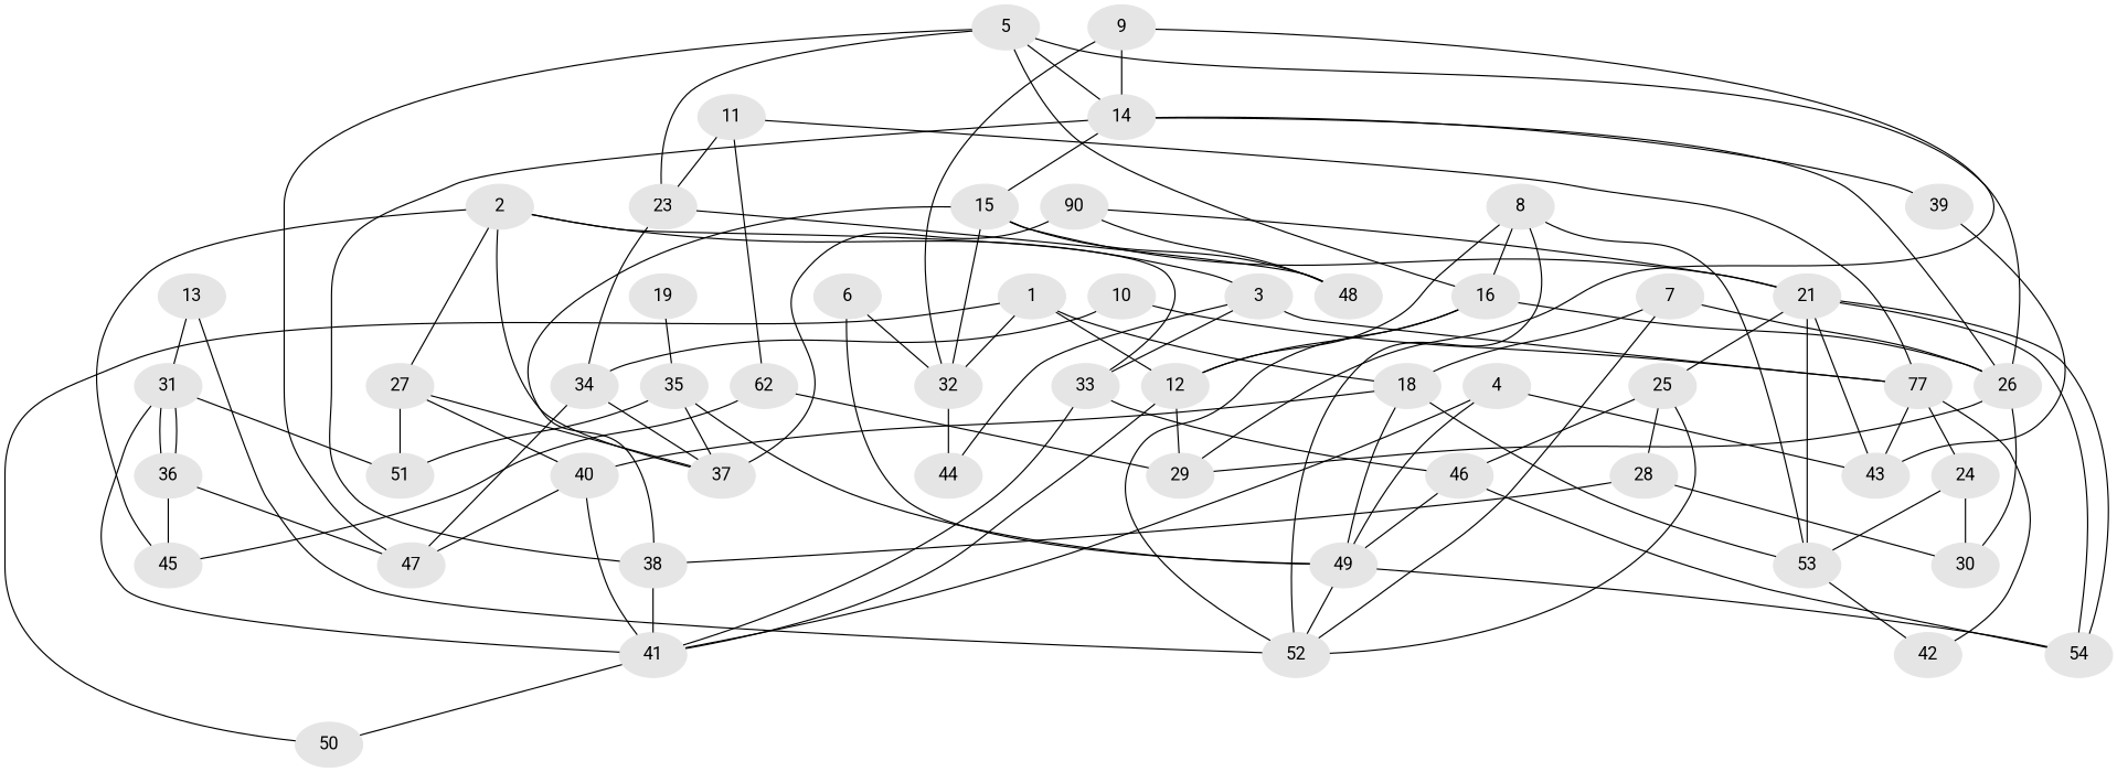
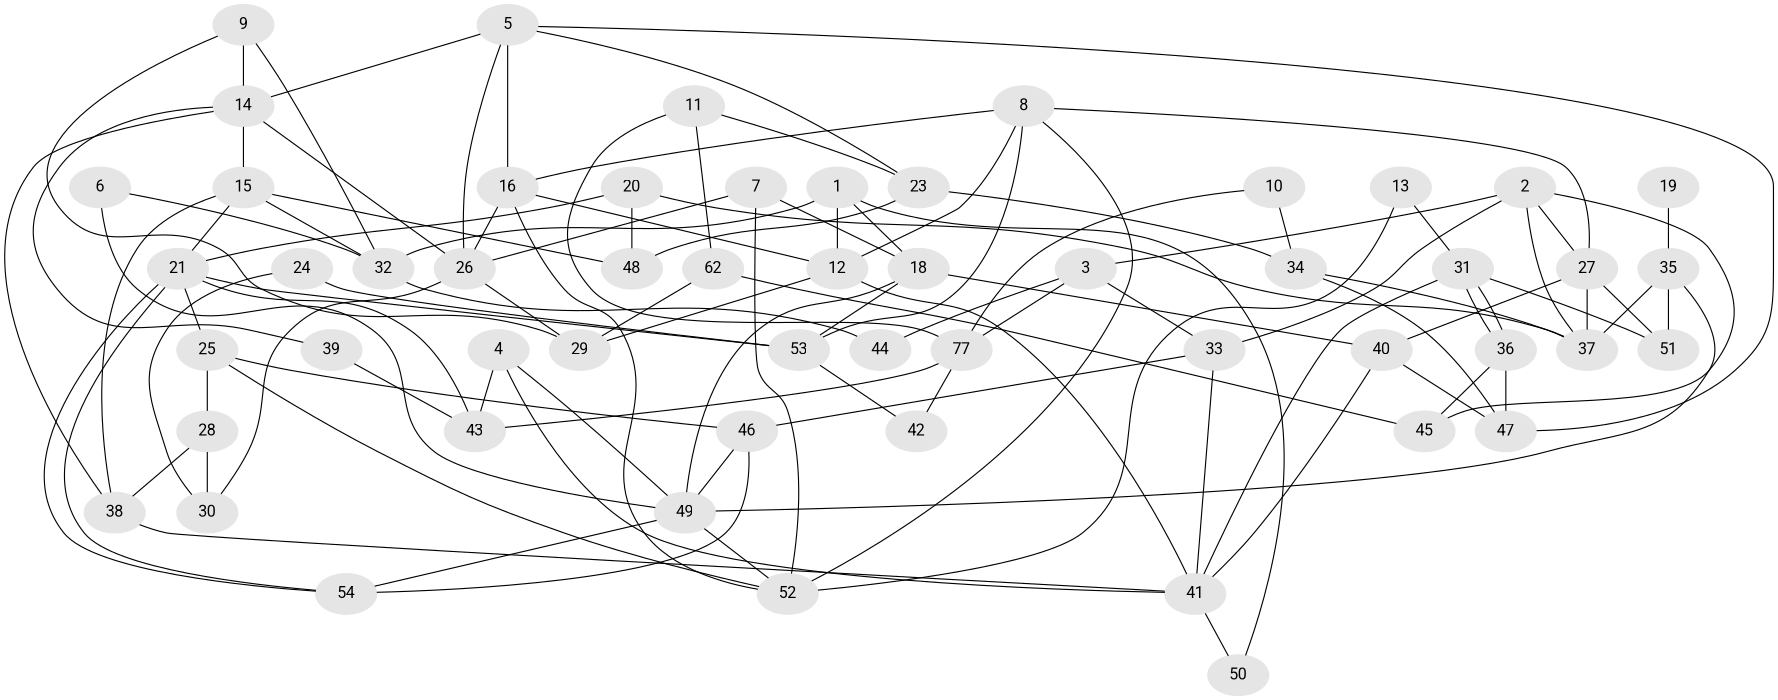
  graph {
    fontname=Roboto
    node [color=gray90 fontname=Roboto style=filled]
    edge [fontname=Roboto]
    1
    12
    18
    32
    50
    41
    29
    49
    53
    40
    44
    2
    3
    27
    33
    37
    45
    n18 [label=77]
    51
    46
    43
    24
    42
    4
    52
    54
    5
    14
    16
    23
    26
    47
    15
    38
    39
    34
    48
    30
    6
    7
    8
    9
    10
    11
    n45 [label=62]
    13
    31
    36
    21
    25
    19
    35
-   20 [label=90]
+   20
    28
    1 -- 12
    1 -- 18
    1 -- 32
    1 -- 50
    12 -- 41
    12 -- 29
    18 -- 49
    18 -- 53
    18 -- 40
    32 -- 44
    41 -- 50
    49 -- 52
    49 -- 54
    53 -- 42
    40 -- 41
    40 -- 47
    2 -- 3
    2 -- 27
    2 -- 33
    2 -- 37
    2 -- 45
    3 -- 44
    3 -- 33
    3 -- n18
    27 -- 40
    27 -- 37
    27 -- 51
    33 -- 41
    33 -- 46
    n18 -- 43
-   n18 -- 24
    n18 -- 42
    46 -- 49
    46 -- 54
    24 -- 53
    24 -- 30
    4 -- 41
    4 -- 49
    4 -- 43
    5 -- 14
    5 -- 16
    5 -- 23
    5 -- 26
    5 -- 47
    14 -- 26
    14 -- 15
    14 -- 38
    14 -- 39
    16 -- 12
    16 -- 52
    16 -- 26
    23 -- 34
    23 -- 48
    26 -- 29
    26 -- 30
    15 -- 32
    15 -- 38
    15 -- 48
    15 -- 21
    38 -- 41
    39 -- 43
    34 -- 37
    34 -- 47
    6 -- 32
    6 -- 49
    7 -- 18
    7 -- 52
    7 -- 26
    8 -- 12
    8 -- 53
+   8 -- 27
    8 -- 52
    8 -- 16
    9 -- 32
    9 -- 29
    9 -- 14
    10 -- n18
    10 -- 34
    11 -- n18
    11 -- 23
    11 -- n45
    n45 -- 29
    n45 -- 45
    13 -- 52
    13 -- 31
    31 -- 41
    31 -- 51
    31 -- 36
    31 -- 36
    36 -- 45
    36 -- 47
    21 -- 53
    21 -- 43
    21 -- 54
    21 -- 54
    21 -- 25
    25 -- 46
    25 -- 52
    25 -- 28
    19 -- 35
    35 -- 49
    35 -- 37
    35 -- 51
    20 -- 37
    20 -- 48
    20 -- 21
    28 -- 38
    28 -- 30
  }
